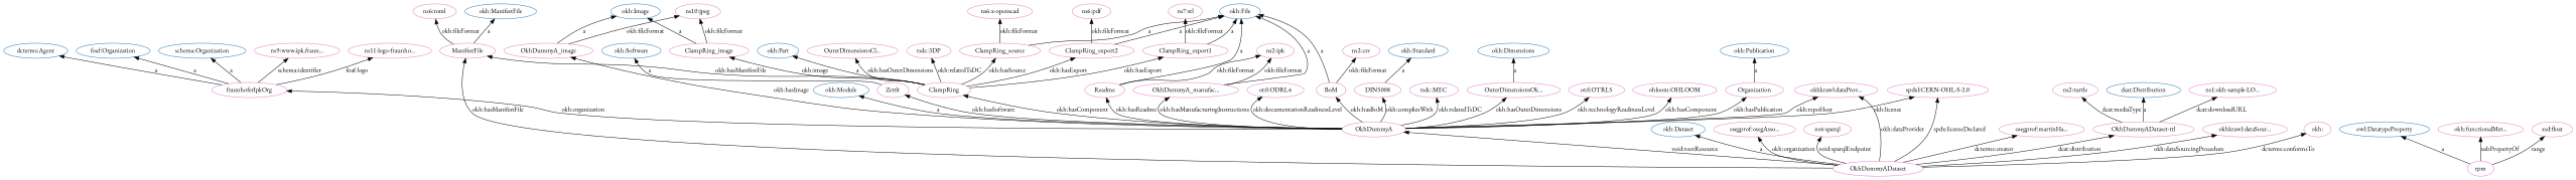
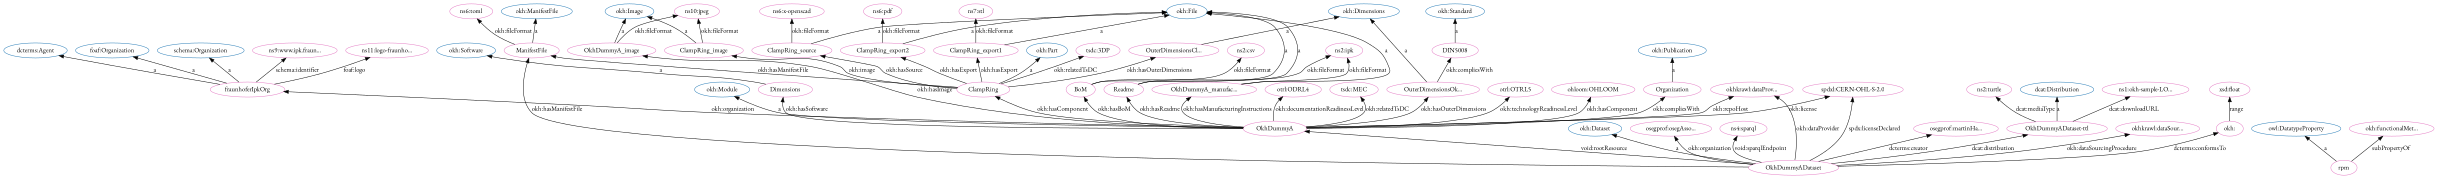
  digraph {
    fontname="EB Garamond"
    rankdir=BT
    node [color="#e377c2" fillcolor="#e377c2" fontname="EB Garamond"]
    edge [fontname="EB Garamond"]
    n1 [color="#1f77b4" fillcolor="#1f77b4" height=.3 label="dcterms:Agent"]
    n2 [color="#1f77b4" fillcolor="#1f77b4" height=.3 label="okh:Part"]
    n3 [color="#1f77b4" fillcolor="#1f77b4" height=.3 label="owl:DatatypeProperty"]
    n4 [color="#1f77b4" fillcolor="#1f77b4" height=.3 label="okh:Image"]
    n5 [color="#1f77b4" fillcolor="#1f77b4" height=.3 label="okh:Publication"]
    n6 [color="#1f77b4" fillcolor="#1f77b4" height=.3 label="foaf:Organization"]
    n7 [color="#1f77b4" fillcolor="#1f77b4" height=.3 label="okh:Module"]
    n8 [color="#1f77b4" fillcolor="#1f77b4" height=.3 label="okh:Dimensions"]
    n9 [color="#1f77b4" fillcolor="#1f77b4" height=.3 label="schema:Organization"]
    n10 [color="#1f77b4" fillcolor="#1f77b4" height=.3 label="okh:ManifestFile"]
    n11 [color="#1f77b4" fillcolor="#1f77b4" height=.3 label="okh:Standard"]
    n12 [color="#1f77b4" fillcolor="#1f77b4" height=.3 label="okh:Software"]
    n13 [color="#1f77b4" fillcolor="#1f77b4" height=.3 label="okh:File"]
    n14 [color="#1f77b4" fillcolor="#1f77b4" height=.3 label="okh:Dataset"]
    n15 [color="#1f77b4" fillcolor="#1f77b4" height=.3 label="dcat:Distribution"]
    n16 [height=.3 label="ns1:okh-sample-LO..."]
    n17 [height=.3 label="ns2:ipk"]
-   n18 [height=.3 label=Zettlr]
+   n18 [height=.3 label=Dimensions]
    n19 [height=.3 label="ns9:www.ipk.fraun..."]
    n20 [height=.3 label=ClampRing_source]
    n21 [height=.3 label="ns6:x-openscad"]
    n22 [height=.3 label="osegprof:osegAsso..."]
    n23 [height=.3 label=ClampRing]
    n24 [height=.3 label=ClampRing_export2]
    n25 [height=.3 label=ManifestFile]
    n26 [height=.3 label=ClampRing_image]
    n27 [height=.3 label=ClampRing_export1]
    n28 [height=.3 label="OuterDimensionsCl..."]
    n29 [height=.3 label="tsdc:3DP"]
    n30 [height=.3 label="ns6:pdf"]
    n31 [height=.3 label="ns6:toml"]
    n32 [height=.3 label="ns10:jpeg"]
    n33 [height=.3 label="ns7:stl"]
    n34 [height=.3 label="otrl:ODRL4"]
    n35 [height=.3 label=rpm]
    n36 [height=.3 label="okh:functionalMet..."]
    n37 [height=.3 label="xsd:float"]
    n38 [height=.3 label="ns4:sparql"]
    n39 [height=.3 label=DIN5008]
    n40 [height=.3 label=OkhDummyA_image]
    n41 [height=.3 label="OkhDummyADataset-ttl"]
    n42 [height=.3 label="ns2:turtle"]
    n43 [height=.3 label="okhkrawl:dataProv..."]
    n44 [height=.3 label="osegprof:martinHa..."]
    n45 [height=.3 label="spdxl:CERN-OHL-S-2.0"]
    n46 [height=.3 label="OuterDimensionsOk..."]
    n47 [height=.3 label=fraunhoferIpkOrg]
    n48 [height=.3 label="ns11:logo-fraunho..."]
    n49 [height=.3 label=BoM]
    n50 [height=.3 label="ns2:csv"]
    n51 [height=.3 label="tsdc:MEC"]
    n52 [height=.3 label="okhkrawl:dataSour..."]
    n53 [height=.3 label="OkhDummyA_manufac..."]
    n54 [height=.3 label=Readme]
    n55 [height=.3 label=OkhDummyADataset]
    n56 [height=.3 label=OkhDummyA]
    n57 [height=.3 label="okh:"]
    n58 [height=.3 label=Organization]
    n59 [height=.3 label="otrl:OTRL5"]
    n60 [height=.3 label="ohloom:OHLOOM"]
    n18 -> n12 [label=a]
    n20 -> n13 [label=a]
    n20 -> n21 [label="okh:fileFormat"]
    n23 -> n2 [label=a]
    n23 -> n20 [label="okh:hasSource"]
    n23 -> n24 [label="okh:hasExport"]
    n23 -> n25 [label="okh:hasManifestFile"]
    n23 -> n26 [label="okh:image"]
    n23 -> n27 [label="okh:hasExport"]
    n23 -> n28 [label="okh:hasOuterDimensions"]
    n23 -> n29 [label="okh:relatedTsDC"]
    n24 -> n13 [label=a]
    n24 -> n30 [label="okh:fileFormat"]
    n25 -> n10 [label=a]
    n25 -> n31 [label="okh:fileFormat"]
    n26 -> n4 [label=a]
    n26 -> n32 [label="okh:fileFormat"]
    n27 -> n13 [label=a]
    n27 -> n33 [label="okh:fileFormat"]
+   n28 -> n8 [label=a]
    n35 -> n3 [label=a]
    n35 -> n36 [label=subPropertyOf]
-   n35 -> n37 [label=range]
+   n57 -> n37 [label=range]
    n39 -> n11 [label=a]
    n40 -> n4 [label=a]
    n40 -> n32 [label="okh:fileFormat"]
    n41 -> n15 [label=a]
    n41 -> n16 [label="dcat:downloadURL"]
    n41 -> n42 [label="dcat:mediaType"]
    n46 -> n8 [label=a]
    n47 -> n1 [label=a]
    n47 -> n6 [label=a]
    n47 -> n9 [label=a]
    n47 -> n19 [label="schema:identifier"]
    n47 -> n48 [label="foaf:logo"]
    n49 -> n13 [label=a]
    n49 -> n50 [label="okh:fileFormat"]
    n53 -> n13 [label=a]
    n53 -> n17 [label="okh:fileFormat"]
    n54 -> n13 [label=a]
    n54 -> n17 [label="okh:fileFormat"]
    n55 -> n14 [label=a]
    n55 -> n22 [label="okh:organization"]
    n55 -> n25 [label="okh:hasManifestFile"]
    n55 -> n38 [label="void:sparqlEndpoint"]
    n55 -> n41 [label="dcat:distribution"]
    n55 -> n43 [label="okh:dataProvider"]
    n55 -> n44 [label="dcterms:creator"]
    n55 -> n45 [label="spdx:licenseDeclared"]
    n55 -> n52 [label="okh:dataSourcingProcedure"]
    n55 -> n56 [label="void:rootResource"]
    n55 -> n57 [label="dcterms:conformsTo"]
    n56 -> n7 [label=a]
    n56 -> n18 [label="okh:hasSoftware"]
    n56 -> n23 [label="okh:hasComponent"]
    n56 -> n34 [label="okh:documentationReadinessLevel"]
-   n56 -> n39 [label="okh:compliesWith"]
+   n46 -> n39 [label="okh:compliesWith"]
    n56 -> n40 [label="okh:hasImage"]
    n56 -> n43 [label="okh:repoHost"]
    n56 -> n45 [label="okh:license"]
    n56 -> n46 [label="okh:hasOuterDimensions"]
    n56 -> n47 [label="okh:organization"]
    n56 -> n49 [label="okh:hasBoM"]
    n56 -> n51 [label="okh:relatedTsDC"]
    n56 -> n53 [label="okh:hasManufacturingInstructions"]
    n56 -> n54 [label="okh:hasReadme"]
-   n56 -> n58 [label="okh:hasPublication"]
+   n56 -> n58 [label="okh:compliesWith"]
    n56 -> n59 [label="okh:technologyReadinessLevel"]
    n56 -> n60 [label="okh:hasComponent"]
    n58 -> n5 [label=a]
  }
